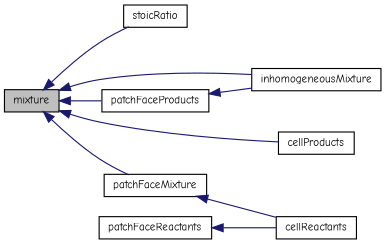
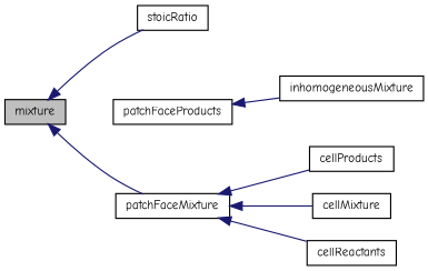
  digraph {
    fontname="Comic Neue"
    rankdir=LR
    node [color=black fontname="Comic Neue" fontsize=10 shape=record]
    edge [color=midnightblue dir=back fontname="Comic Neue" fontsize=10 labelfontname=Helvetica labelfontsize=10 style=solid]
    n1 [fillcolor=grey75 fontcolor=black height=0.2 label=mixture style=filled width=0.4]
    n2 [height=0.2 label=cellProducts width=0.4]
    n3 [height=0.2 label=inhomogeneousMixture width=0.4]
    n4 [height=0.2 label=patchFaceMixture width=0.4]
    n5 [height=0.2 label=patchFaceProducts width=0.4]
    n6 [height=0.2 label=stoicRatio width=0.4]
+   n7 [height=0.2 label=cellMixture width=0.4]
    n8 [height=0.2 label=cellReactants width=0.4]
-   n9 [height=0.2 label=patchFaceReactants width=0.4]
-   n1 -> n2
-   n1 -> n3
+   n4 -> n2
    n1 -> n4
-   n1 -> n5
    n1 -> n6
+   n4 -> n7
    n4 -> n8
    n5 -> n3
-   n9 -> n8
  }
